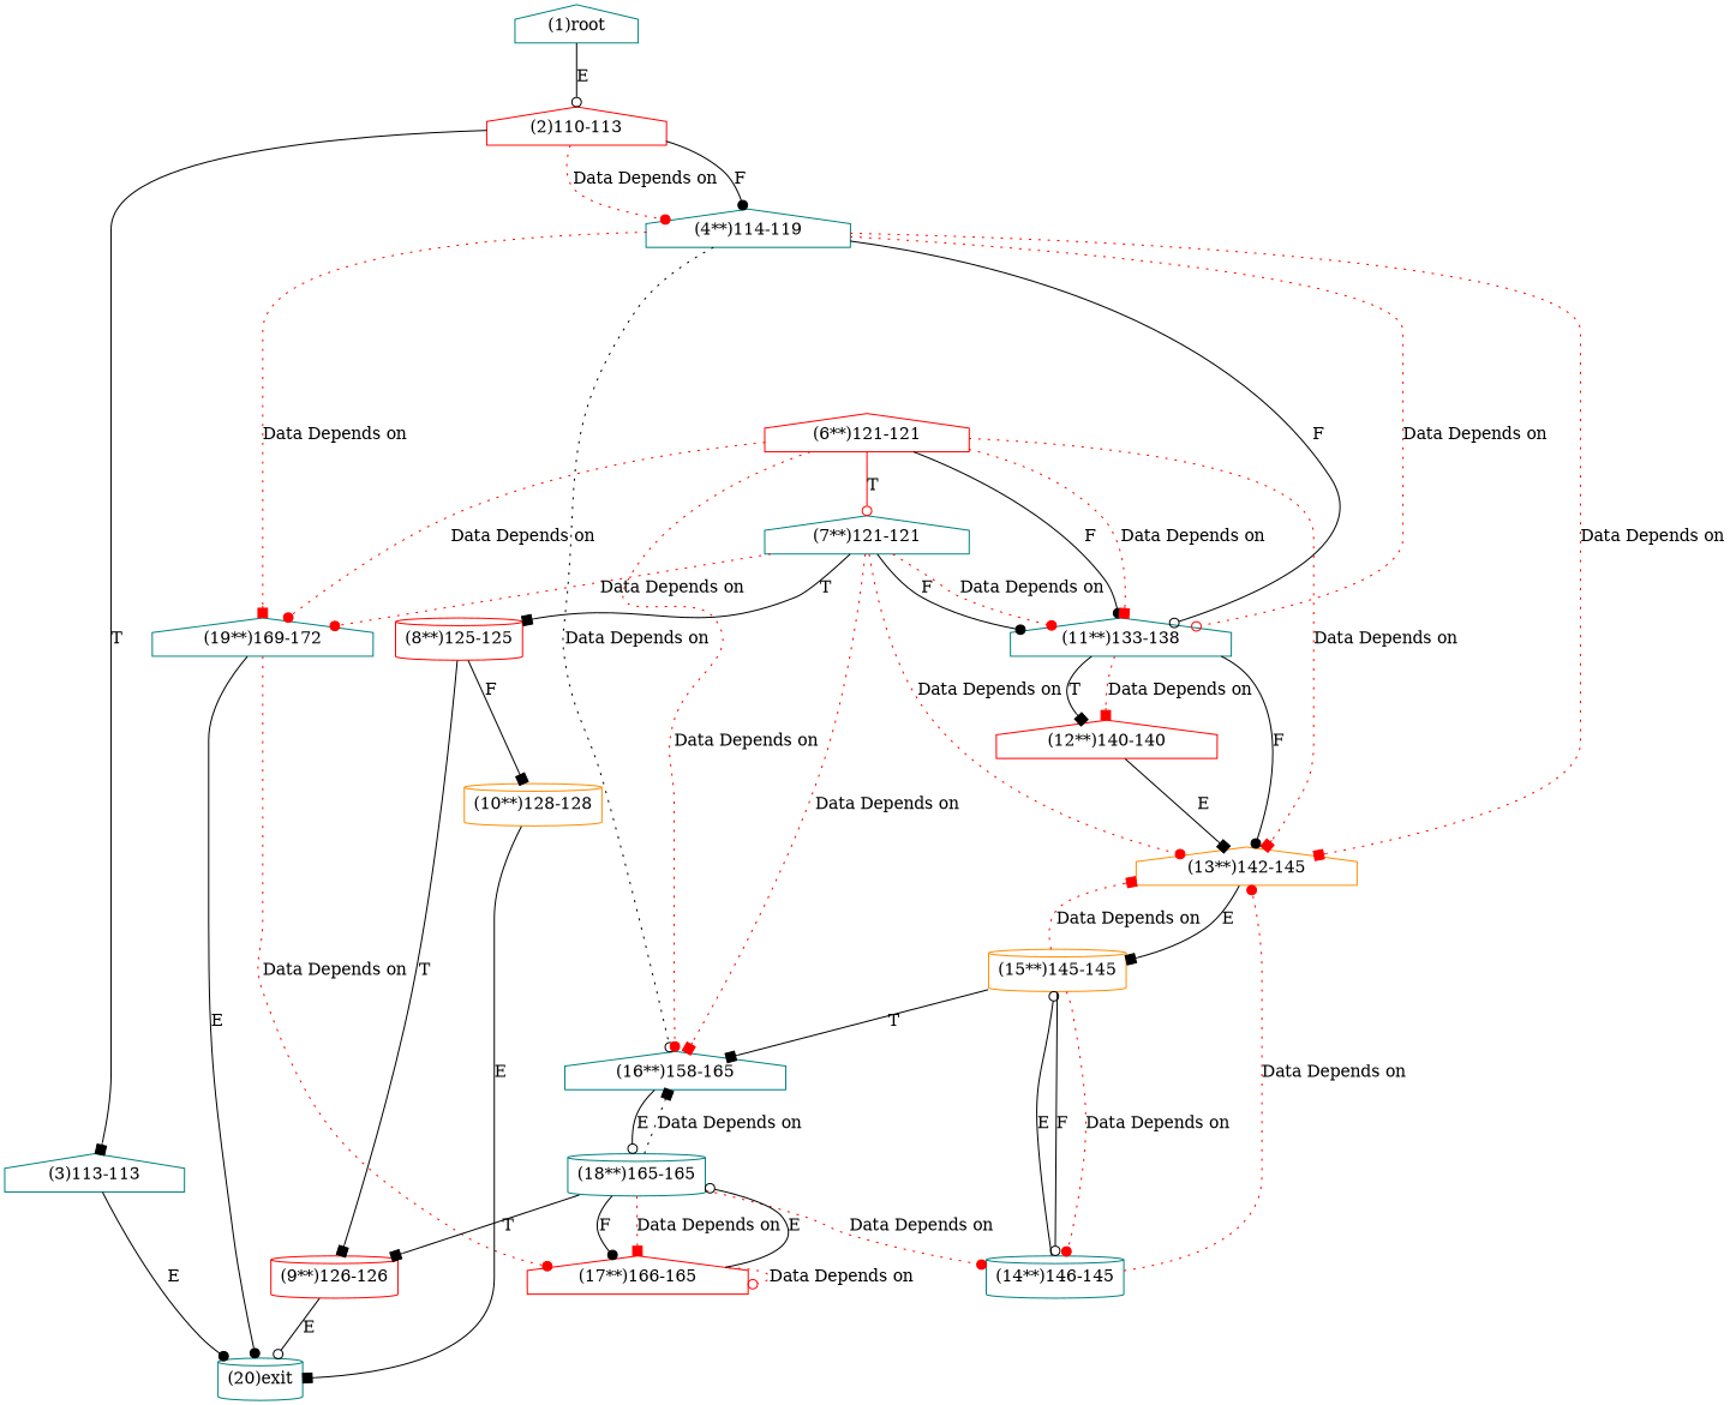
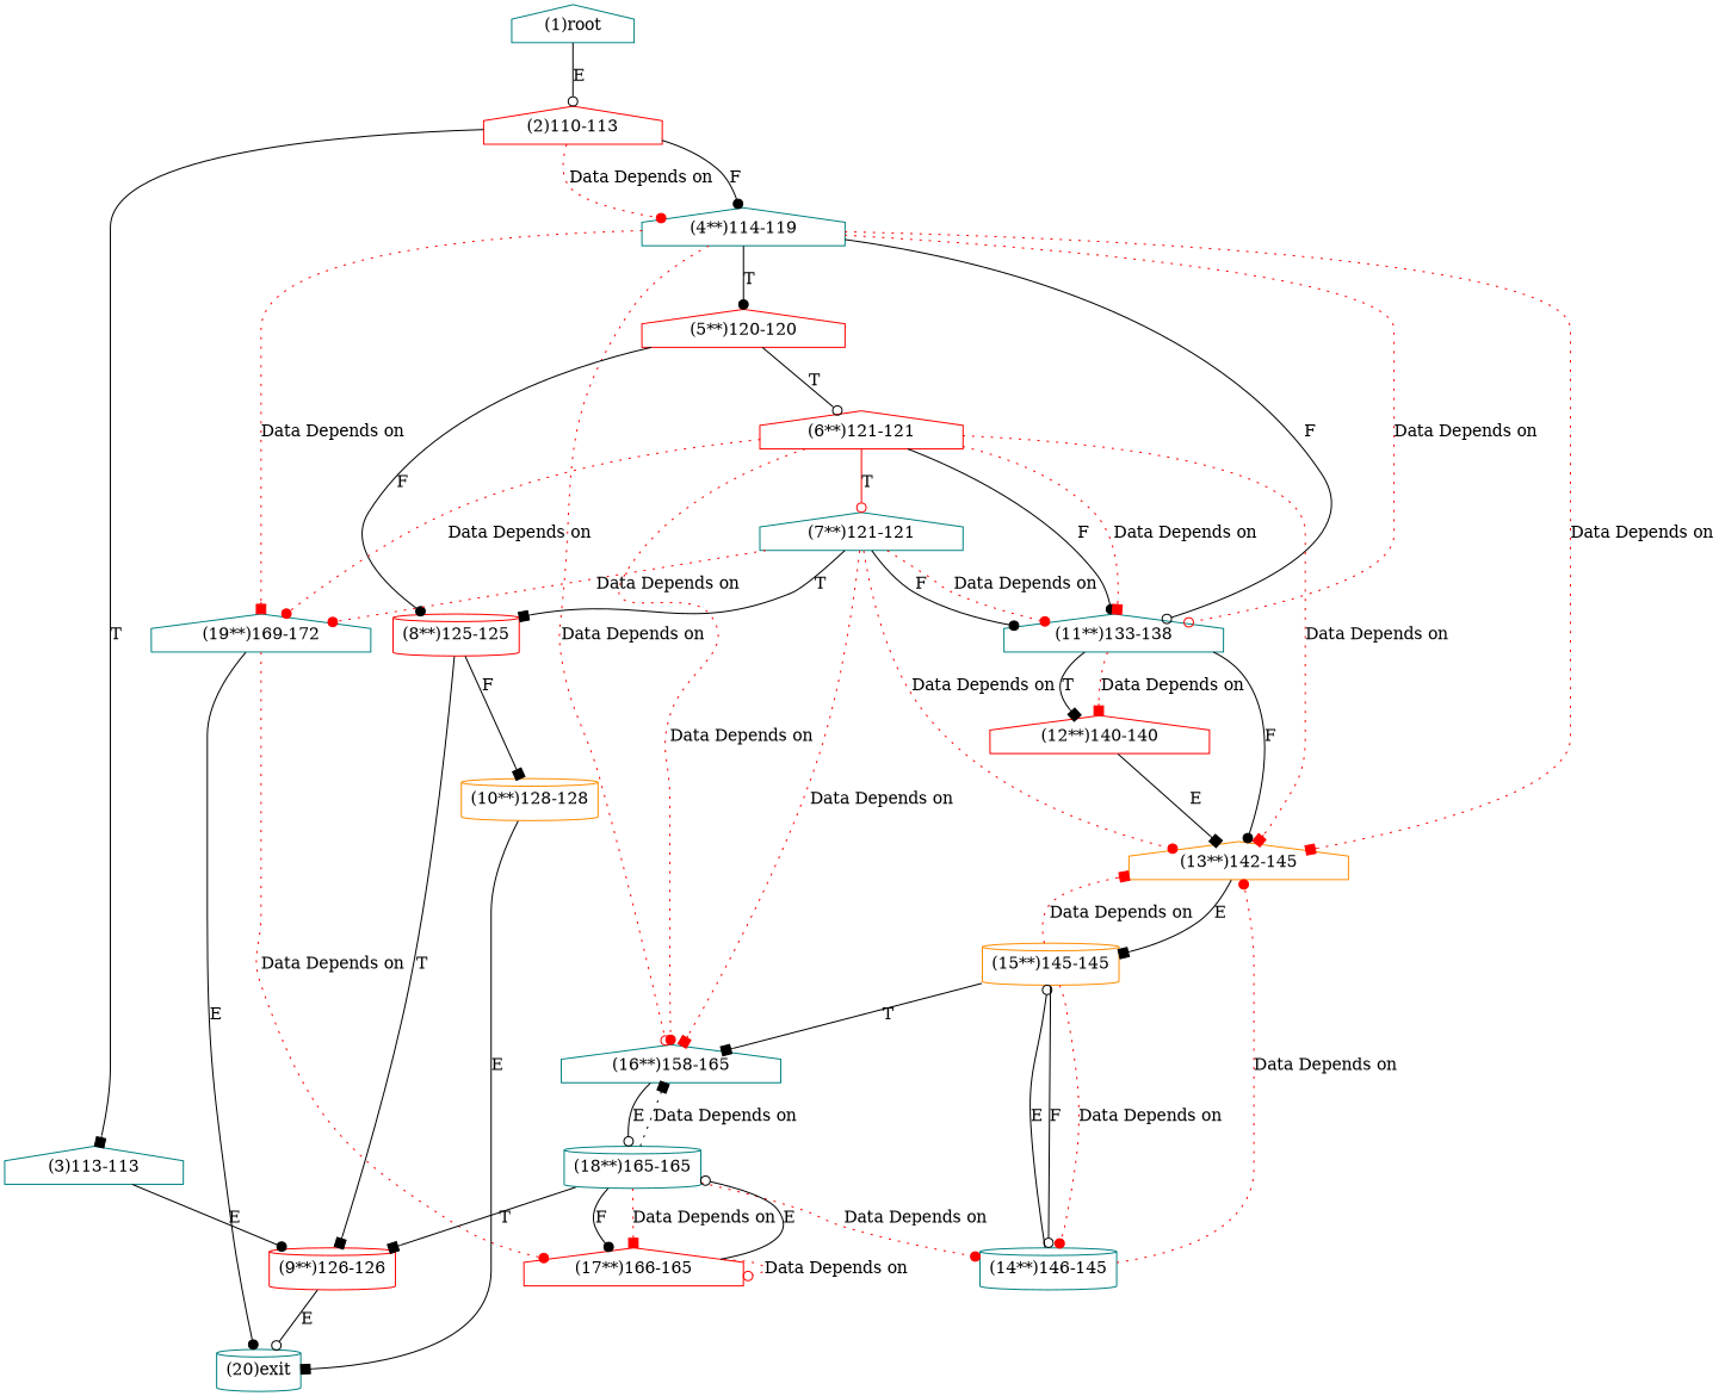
  digraph {
    node [color=teal shape=house]
    edge [arrowhead=box]
    n1 [label="(1)root"]
    n2 [color=red label="(2)110-113"]
    n3 [label="(3)113-113"]
    n4 [label="(4**)114-119"]
    n5 [label="(20)exit" shape=cylinder]
+   n6 [color=red label="(5**)120-120"]
    n7 [label="(11**)133-138"]
    n8 [color=darkorange label="(13**)142-145"]
    n9 [label="(16**)158-165"]
    n10 [label="(19**)169-172"]
    n11 [color=red label="(6**)121-121"]
    n12 [color=red label="(8**)125-125" shape=cylinder]
    n13 [color=red label="(12**)140-140"]
    n14 [color=darkorange label="(15**)145-145" shape=cylinder]
    n15 [label="(18**)165-165" shape=cylinder]
    n16 [color=red label="(17**)166-165"]
    n17 [label="(7**)121-121"]
    n18 [color=red label="(9**)126-126" shape=cylinder]
    n19 [color=darkorange label="(10**)128-128" shape=cylinder]
    n20 [label="(14**)146-145" shape=cylinder]
    n1 -> n2 [arrowhead=odot label=E]
    n2 -> n3 [label=T]
    n2 -> n4 [arrowhead=dot label=F]
    n2 -> n4 [arrowhead=dot color=red label="Data Depends on" style=dotted]
-   n3 -> n5 [arrowhead=dot label=E]
+   n3 -> n18 [arrowhead=dot label=E]
+   n4 -> n6 [arrowhead=dot label=T]
    n4 -> n7 [arrowhead=odot label=F]
    n4 -> n7 [arrowhead=odot color=red label="Data Depends on" style=dotted]
    n4 -> n8 [color=red label="Data Depends on" style=dotted]
-   n4 -> n9 [arrowhead=odot color=black label="Data Depends on" style=dotted]
+   n4 -> n9 [arrowhead=odot color=red label="Data Depends on" style=dotted]
    n4 -> n10 [color=red label="Data Depends on" style=dotted]
+   n6 -> n11 [arrowhead=odot label=T]
+   n6 -> n12 [arrowhead=dot label=F]
    n7 -> n8 [arrowhead=dot label=F]
    n7 -> n13 [label=T]
    n7 -> n13 [color=red label="Data Depends on" style=dotted]
    n8 -> n14 [label=E]
    n9 -> n15 [arrowhead=odot label=E]
    n10 -> n5 [arrowhead=dot label=E]
    n10 -> n16 [arrowhead=dot color=red label="Data Depends on" style=dotted]
    n11 -> n7 [arrowhead=dot label=F]
    n11 -> n7 [color=red label="Data Depends on" style=dotted]
    n11 -> n8 [color=red label="Data Depends on" style=dotted]
    n11 -> n9 [arrowhead=dot color=red label="Data Depends on" style=dotted]
    n11 -> n10 [arrowhead=dot color=red label="Data Depends on" style=dotted]
    n11 -> n17 [arrowhead=odot color=red label=T]
    n12 -> n18 [label=T]
    n12 -> n19 [label=F]
    n13 -> n8 [label=E]
    n14 -> n8 [color=red label="Data Depends on" style=dotted]
    n14 -> n9 [label=T]
    n14 -> n20 [arrowhead=odot label=F]
    n14 -> n20 [arrowhead=dot color=red label="Data Depends on" style=dotted]
    n15 -> n9 [color=black label="Data Depends on" style=dotted]
    n15 -> n16 [arrowhead=dot label=F]
    n15 -> n16 [color=red label="Data Depends on" style=dotted]
    n15 -> n18 [label=T]
    n15 -> n20 [arrowhead=dot color=red label="Data Depends on" style=dotted]
    n16 -> n15 [arrowhead=odot label=E]
    n16 -> n16 [arrowhead=odot color=red label="Data Depends on" style=dotted]
    n17 -> n7 [arrowhead=dot label=F]
    n17 -> n7 [arrowhead=dot color=red label="Data Depends on" style=dotted]
    n17 -> n8 [arrowhead=dot color=red label="Data Depends on" style=dotted]
    n17 -> n9 [color=red label="Data Depends on" style=dotted]
    n17 -> n10 [arrowhead=dot color=red label="Data Depends on" style=dotted]
    n17 -> n12 [label=T]
    n18 -> n5 [arrowhead=odot label=E]
    n19 -> n5 [label=E]
    n20 -> n8 [arrowhead=dot color=red label="Data Depends on" style=dotted]
    n20 -> n14 [arrowhead=odot label=E]
  }
